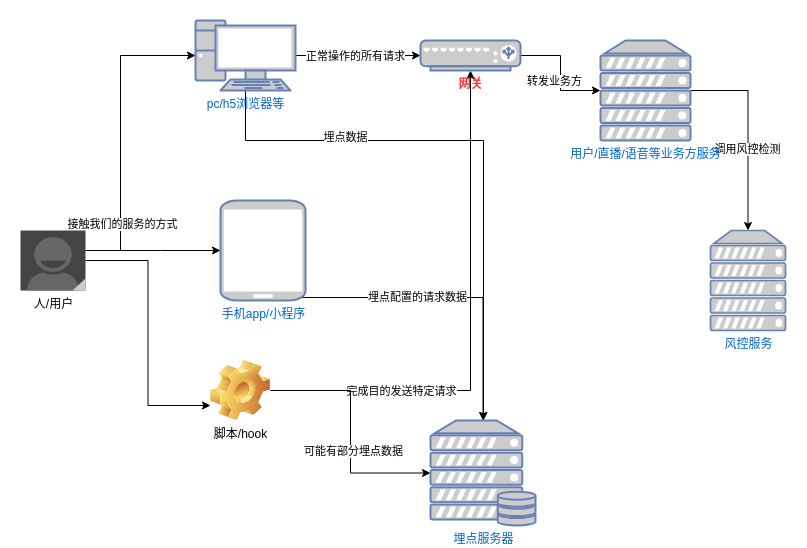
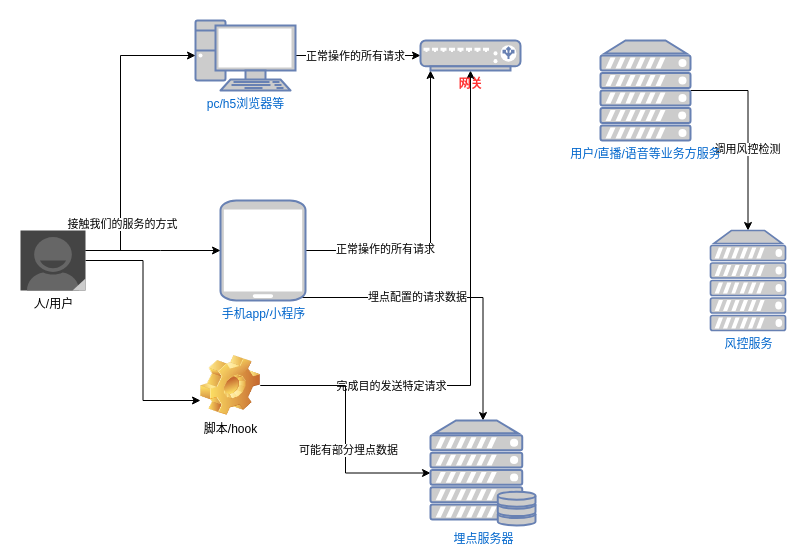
  <mxCell id="0" />
  <mxCell id="1" parent="0" />
+ <mxCell id="2" style="edgeStyle=orthogonalEdgeStyle;rounded=0;orthogonalLoop=1;jettySize=auto;html=1;entryX=0.1;entryY=1;entryDx=0;entryDy=0;entryPerimeter=0;" edge="1" parent="1" source="6" target="25"><mxGeometry relative="1" as="geometry"><mxPoint x="400" y="110" as="targetPoint" /></mxGeometry></mxCell>
+ <mxCell id="3" value="正常操作的所有请求" style="edgeLabel;html=1;align=center;verticalAlign=middle;resizable=0;points=[];" vertex="1" connectable="0" parent="2"><mxGeometry x="-0.482" y="2" relative="1" as="geometry"><mxPoint as="offset" /></mxGeometry></mxCell>
  <mxCell id="4" style="edgeStyle=orthogonalEdgeStyle;rounded=0;orthogonalLoop=1;jettySize=auto;html=1;exitX=0.95;exitY=0.97;exitDx=0;exitDy=0;exitPerimeter=0;" edge="1" parent="1" source="6" target="22"><mxGeometry relative="1" as="geometry" /></mxCell>
  <mxCell id="5" value="埋点配置的请求数据" style="edgeLabel;html=1;align=center;verticalAlign=middle;resizable=0;points=[];" vertex="1" connectable="0" parent="4"><mxGeometry x="-0.246" y="1" relative="1" as="geometry"><mxPoint x="1" as="offset" /></mxGeometry></mxCell>
  <mxCell id="6" value="手机app/小程序" style="fontColor=#0066CC;verticalAlign=top;verticalLabelPosition=bottom;labelPosition=center;align=center;html=1;outlineConnect=0;fillColor=#CCCCCC;strokeColor=#6881B3;gradientColor=none;gradientDirection=north;strokeWidth=2;shape=mxgraph.networks.mobile;" vertex="1" parent="1"><mxGeometry x="220" y="200" width="85" height="100" as="geometry" /></mxCell>
  <mxCell id="7" style="edgeStyle=orthogonalEdgeStyle;rounded=0;orthogonalLoop=1;jettySize=auto;html=1;entryX=0;entryY=0.5;entryDx=0;entryDy=0;entryPerimeter=0;" edge="1" parent="1" source="11" target="25"><mxGeometry relative="1" as="geometry" /></mxCell>
  <mxCell id="8" value="正常操作的所有请求" style="edgeLabel;html=1;align=center;verticalAlign=middle;resizable=0;points=[];" vertex="1" connectable="0" parent="7"><mxGeometry x="-0.221" y="-3" relative="1" as="geometry"><mxPoint x="10" y="-3" as="offset" /></mxGeometry></mxCell>
- <mxCell id="9" style="edgeStyle=orthogonalEdgeStyle;rounded=0;orthogonalLoop=1;jettySize=auto;html=1;" edge="1" parent="1" source="11" target="22"><mxGeometry relative="1" as="geometry"><Array as="points"><mxPoint x="245" y="140" /><mxPoint x="483" y="140" /></Array></mxGeometry></mxCell>
- <mxCell id="10" value="埋点数据" style="edgeLabel;html=1;align=center;verticalAlign=middle;resizable=0;points=[];" vertex="1" connectable="0" parent="9"><mxGeometry x="-0.475" y="4" relative="1" as="geometry"><mxPoint as="offset" /></mxGeometry></mxCell>
  <mxCell id="11" value="pc/h5浏览器等" style="fontColor=#0066CC;verticalAlign=top;verticalLabelPosition=bottom;labelPosition=center;align=center;html=1;outlineConnect=0;fillColor=#CCCCCC;strokeColor=#6881B3;gradientColor=none;gradientDirection=north;strokeWidth=2;shape=mxgraph.networks.pc;" vertex="1" parent="1"><mxGeometry x="195" y="20" width="100" height="70" as="geometry" /></mxCell>
  <mxCell id="12" style="edgeStyle=orthogonalEdgeStyle;rounded=0;orthogonalLoop=1;jettySize=auto;html=1;" edge="1" parent="1" source="16" target="11"><mxGeometry relative="1" as="geometry"><Array as="points"><mxPoint x="120" y="250" /><mxPoint x="120" y="55" /></Array></mxGeometry></mxCell>
  <mxCell id="13" value="接触我们的服务的方式" style="edgeLabel;html=1;align=center;verticalAlign=middle;resizable=0;points=[];" vertex="1" connectable="0" parent="12"><mxGeometry x="-0.32" y="-1" relative="1" as="geometry"><mxPoint y="42" as="offset" /></mxGeometry></mxCell>
  <mxCell id="14" style="edgeStyle=orthogonalEdgeStyle;rounded=0;orthogonalLoop=1;jettySize=auto;html=1;" edge="1" parent="1" source="16" target="6"><mxGeometry relative="1" as="geometry"><Array as="points"><mxPoint x="160" y="250" /><mxPoint x="160" y="250" /></Array></mxGeometry></mxCell>
  <mxCell id="15" style="edgeStyle=orthogonalEdgeStyle;rounded=0;orthogonalLoop=1;jettySize=auto;html=1;entryX=0;entryY=0.75;entryDx=0;entryDy=0;" edge="1" parent="1" source="16" target="21"><mxGeometry relative="1" as="geometry" /></mxCell>
  <mxCell id="16" value="人/用户" style="verticalLabelPosition=bottom;verticalAlign=top;html=1;shadow=0;dashed=0;strokeWidth=1;shape=mxgraph.android.contact_badge_normal;sketch=0;" vertex="1" parent="1"><mxGeometry x="20" y="230" width="65" height="60" as="geometry" /></mxCell>
  <mxCell id="17" style="edgeStyle=orthogonalEdgeStyle;rounded=0;orthogonalLoop=1;jettySize=auto;html=1;entryX=0.5;entryY=1;entryDx=0;entryDy=0;entryPerimeter=0;" edge="1" parent="1" source="21" target="25"><mxGeometry relative="1" as="geometry"><mxPoint x="400" y="240" as="targetPoint" /></mxGeometry></mxCell>
  <mxCell id="18" value="完成目的发送特定请求" style="edgeLabel;html=1;align=center;verticalAlign=middle;resizable=0;points=[];" vertex="1" connectable="0" parent="17"><mxGeometry x="-0.898" y="1" relative="1" as="geometry"><mxPoint x="103" y="1" as="offset" /></mxGeometry></mxCell>
  <mxCell id="19" style="edgeStyle=orthogonalEdgeStyle;rounded=0;orthogonalLoop=1;jettySize=auto;html=1;entryX=0;entryY=0.5;entryDx=0;entryDy=0;entryPerimeter=0;" edge="1" parent="1" source="21" target="22"><mxGeometry relative="1" as="geometry" /></mxCell>
  <mxCell id="20" value="可能有部分埋点数据" style="edgeLabel;html=1;align=center;verticalAlign=middle;resizable=0;points=[];" vertex="1" connectable="0" parent="19"><mxGeometry x="0.155" y="2" relative="1" as="geometry"><mxPoint as="offset" /></mxGeometry></mxCell>
- <mxCell id="21" value="脚本/hook" style="shape=image;html=1;verticalLabelPosition=bottom;verticalAlign=top;imageAspect=0;image=img/clipart/Gear_128x128.png" vertex="1" parent="1"><mxGeometry x="210" y="360" width="60" height="60" as="geometry" /></mxCell>
+ <mxCell id="21" value="脚本/hook" style="shape=image;html=1;verticalLabelPosition=bottom;verticalAlign=top;imageAspect=0;image=img/clipart/Gear_128x128.png" vertex="1" parent="1"><mxGeometry x="200" y="355" width="60" height="60" as="geometry" /></mxCell>
  <mxCell id="22" value="埋点服务器" style="fontColor=#0066CC;verticalAlign=top;verticalLabelPosition=bottom;labelPosition=center;align=center;html=1;outlineConnect=0;fillColor=#CCCCCC;strokeColor=#6881B3;gradientColor=none;gradientDirection=north;strokeWidth=2;shape=mxgraph.networks.server_storage;" vertex="1" parent="1"><mxGeometry x="430" y="420" width="105" height="105" as="geometry" /></mxCell>
- <mxCell id="23" style="edgeStyle=orthogonalEdgeStyle;rounded=0;orthogonalLoop=1;jettySize=auto;html=1;" edge="1" parent="1" source="25" target="28"><mxGeometry relative="1" as="geometry" /></mxCell>
- <mxCell id="24" value="转发业务方" style="edgeLabel;html=1;align=center;verticalAlign=middle;resizable=0;points=[];" vertex="1" connectable="0" parent="23"><mxGeometry x="-0.426" y="-1" relative="1" as="geometry"><mxPoint y="24" as="offset" /></mxGeometry></mxCell>
  <mxCell id="25" value="&lt;b&gt;&lt;font color=&quot;#ff3333&quot;&gt;网关&lt;/font&gt;&lt;/b&gt;" style="fontColor=#0066CC;verticalAlign=top;verticalLabelPosition=bottom;labelPosition=center;align=center;html=1;outlineConnect=0;fillColor=#CCCCCC;strokeColor=#6881B3;gradientColor=none;gradientDirection=north;strokeWidth=2;shape=mxgraph.networks.load_balancer;" vertex="1" parent="1"><mxGeometry x="420" y="40" width="100" height="30" as="geometry" /></mxCell>
  <mxCell id="26" style="edgeStyle=orthogonalEdgeStyle;rounded=0;orthogonalLoop=1;jettySize=auto;html=1;" edge="1" parent="1" source="28" target="29"><mxGeometry relative="1" as="geometry" /></mxCell>
  <mxCell id="27" value="调用风控检测" style="edgeLabel;html=1;align=center;verticalAlign=middle;resizable=0;points=[];" vertex="1" connectable="0" parent="26"><mxGeometry x="0.171" y="-1" relative="1" as="geometry"><mxPoint as="offset" /></mxGeometry></mxCell>
  <mxCell id="28" value="用户/直播/语音等业务方服务" style="fontColor=#0066CC;verticalAlign=top;verticalLabelPosition=bottom;labelPosition=center;align=center;html=1;outlineConnect=0;fillColor=#CCCCCC;strokeColor=#6881B3;gradientColor=none;gradientDirection=north;strokeWidth=2;shape=mxgraph.networks.server;" vertex="1" parent="1"><mxGeometry x="600" y="40" width="90" height="100" as="geometry" /></mxCell>
  <mxCell id="29" value="风控服务" style="fontColor=#0066CC;verticalAlign=top;verticalLabelPosition=bottom;labelPosition=center;align=center;html=1;outlineConnect=0;fillColor=#CCCCCC;strokeColor=#6881B3;gradientColor=none;gradientDirection=north;strokeWidth=2;shape=mxgraph.networks.server;" vertex="1" parent="1"><mxGeometry x="710" y="230" width="75" height="100" as="geometry" /></mxCell>
